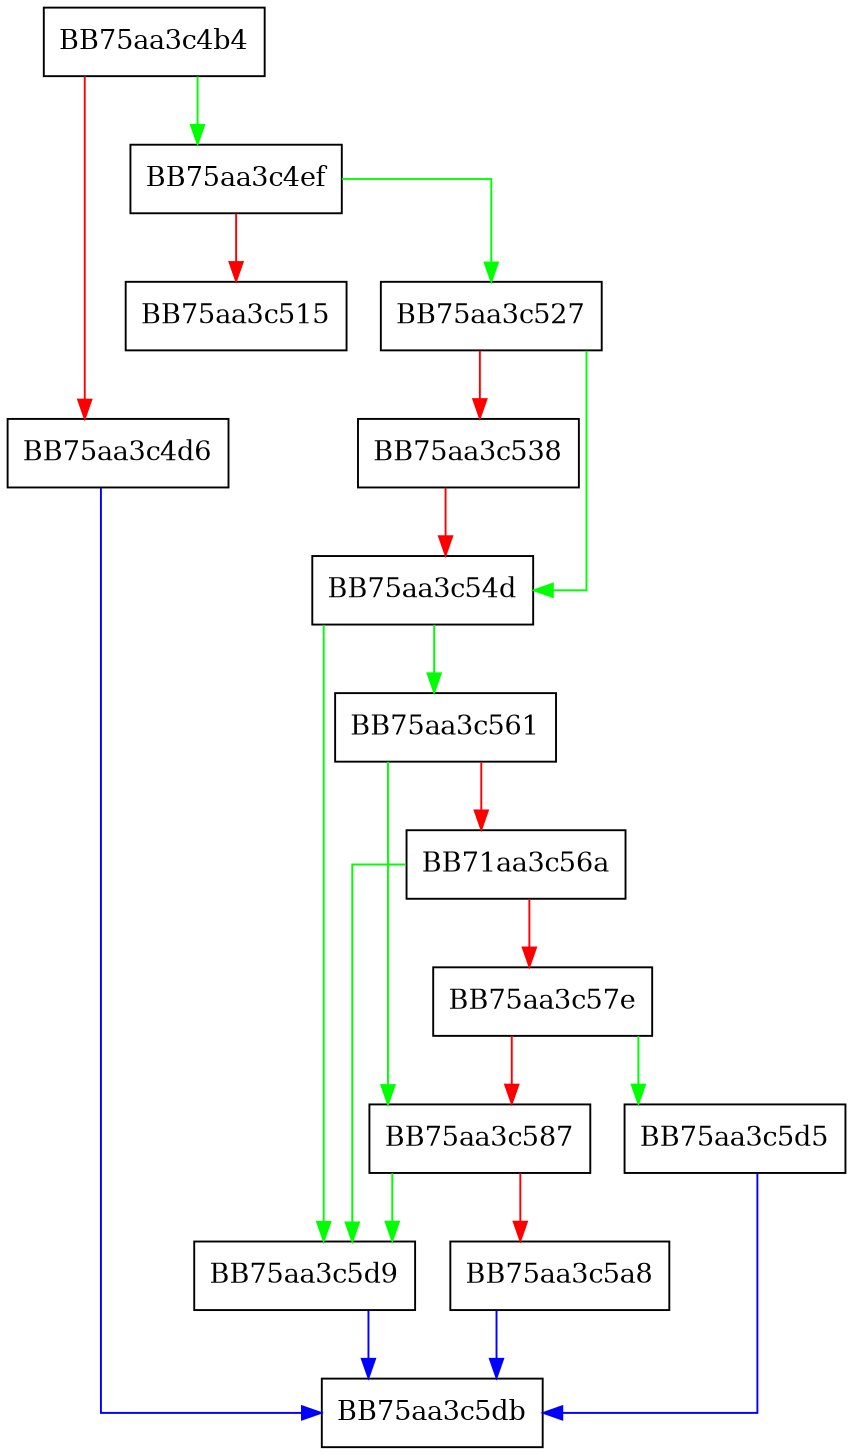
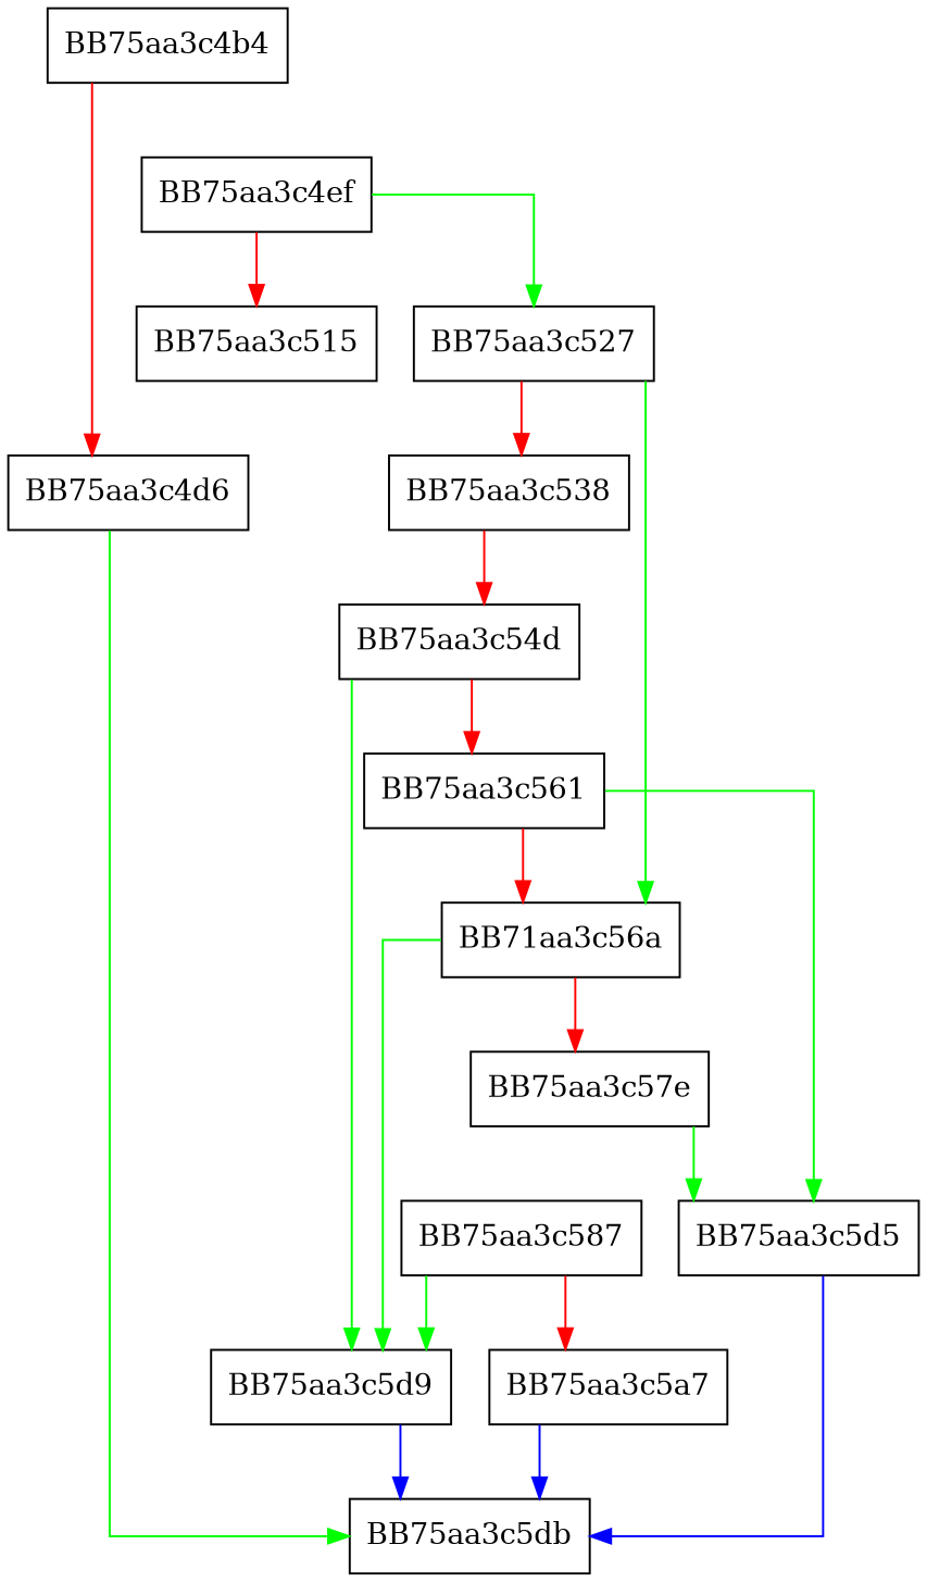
  digraph {
    splines=ortho
    node [shape=box]
    edge [color=red]
    BB75aa3c4b4
    BB75aa3c4ef
    BB75aa3c4d6
    BB75aa3c527
    BB75aa3c515
    BB75aa3c5db
    BB75aa3c54d
    BB75aa3c538
    BB75aa3c5d9
    BB75aa3c561
    BB75aa3c5d5
    n12 [label=BB71aa3c56a]
    BB75aa3c57e
    BB75aa3c587
-   BB75aa3c5a7 [label=BB75aa3c5a8]
-   BB75aa3c4b4 -> BB75aa3c4ef [color=green]
+   BB75aa3c5a7
    BB75aa3c4b4 -> BB75aa3c4d6
    BB75aa3c4ef -> BB75aa3c527 [color=green]
    BB75aa3c4ef -> BB75aa3c515
-   BB75aa3c4d6 -> BB75aa3c5db [color=blue]
-   BB75aa3c527 -> BB75aa3c54d [color=green]
+   BB75aa3c4d6 -> BB75aa3c5db [color=green]
+   BB75aa3c527 -> n12 [color=green]
    BB75aa3c527 -> BB75aa3c538
    BB75aa3c54d -> BB75aa3c5d9 [color=green]
-   BB75aa3c54d -> BB75aa3c561 [color=green]
+   BB75aa3c54d -> BB75aa3c561
    BB75aa3c538 -> BB75aa3c54d
    BB75aa3c5d9 -> BB75aa3c5db [color=blue]
-   BB75aa3c561 -> BB75aa3c587 [color=green]
+   BB75aa3c561 -> BB75aa3c5d5 [color=green]
    BB75aa3c561 -> n12
    BB75aa3c5d5 -> BB75aa3c5db [color=blue]
    n12 -> BB75aa3c5d9 [color=green]
    n12 -> BB75aa3c57e
    BB75aa3c57e -> BB75aa3c5d5 [color=green]
-   BB75aa3c57e -> BB75aa3c587
    BB75aa3c587 -> BB75aa3c5d9 [color=green]
    BB75aa3c587 -> BB75aa3c5a7
    BB75aa3c5a7 -> BB75aa3c5db [color=blue]
  }
